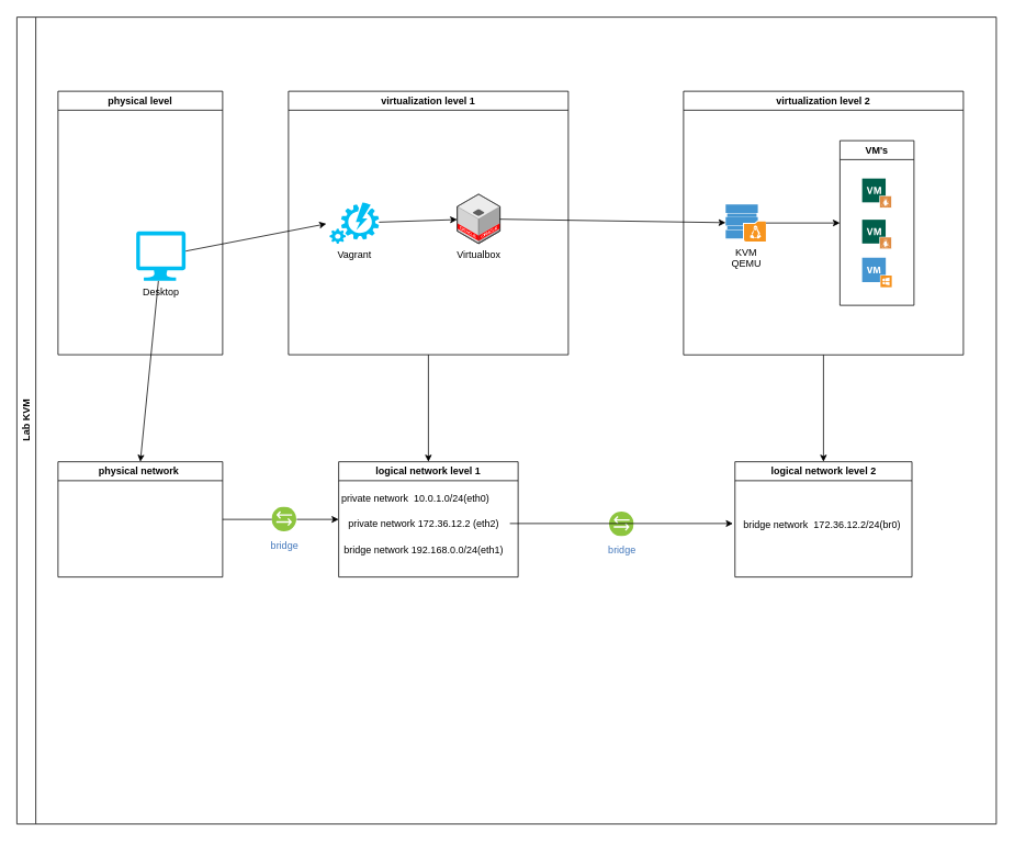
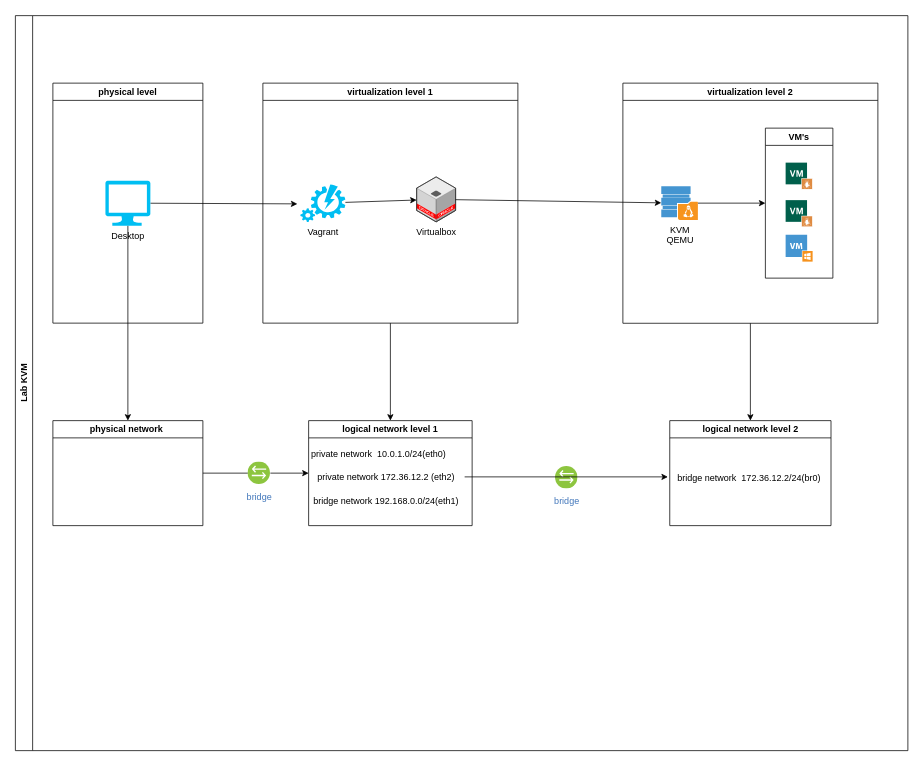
  <mxCell id="0" />
  <mxCell id="1" parent="0" />
  <mxCell id="2" value="Lab KVM" style="swimlane;horizontal=0;whiteSpace=wrap;html=1;" parent="1" vertex="1"><mxGeometry x="20" y="20" width="1190" height="980" as="geometry" /></mxCell>
  <mxCell id="3" style="edgeStyle=none;html=1;entryX=-0.067;entryY=0.52;entryDx=0;entryDy=0;entryPerimeter=0;" parent="2" source="21" target="7" edge="1"><mxGeometry relative="1" as="geometry" /></mxCell>
  <mxCell id="4" style="edgeStyle=none;html=1;entryX=0.5;entryY=0;entryDx=0;entryDy=0;" parent="2" source="21" target="19" edge="1"><mxGeometry relative="1" as="geometry" /></mxCell>
  <mxCell id="5" value="virtualization level 1" style="swimlane;whiteSpace=wrap;html=1;" parent="2" vertex="1"><mxGeometry x="330" y="90" width="340" height="320" as="geometry" /></mxCell>
  <mxCell id="6" style="edgeStyle=none;html=1;" parent="5" source="7" target="8" edge="1"><mxGeometry relative="1" as="geometry" /></mxCell>
  <mxCell id="7" value="Vagrant" style="verticalLabelPosition=bottom;html=1;verticalAlign=top;align=center;strokeColor=none;fillColor=#00BEF2;shape=mxgraph.azure.automation;pointerEvents=1;" parent="5" vertex="1"><mxGeometry x="50" y="135" width="60" height="50" as="geometry" /></mxCell>
  <mxCell id="8" value="Virtualbox" style="verticalLabelPosition=bottom;html=1;verticalAlign=top;strokeWidth=1;align=center;outlineConnect=0;dashed=0;outlineConnect=0;shape=mxgraph.aws3d.oracleServer;fillColor=#ECECEC;strokeColor=#5E5E5E;aspect=fixed;" parent="5" vertex="1"><mxGeometry x="205" y="125" width="51.97" height="60" as="geometry" /></mxCell>
  <mxCell id="9" style="edgeStyle=none;html=1;entryX=0.5;entryY=0;entryDx=0;entryDy=0;" parent="2" source="10" target="26" edge="1"><mxGeometry relative="1" as="geometry" /></mxCell>
  <mxCell id="10" value="virtualization level 2" style="swimlane;whiteSpace=wrap;html=1;" parent="2" vertex="1"><mxGeometry x="810" y="90" width="340" height="320.2" as="geometry" /></mxCell>
  <mxCell id="11" style="edgeStyle=none;html=1;entryX=0;entryY=0.5;entryDx=0;entryDy=0;" parent="10" source="12" target="13" edge="1"><mxGeometry relative="1" as="geometry" /></mxCell>
  <mxCell id="12" value="KVM&lt;br&gt;QEMU" style="shadow=0;dashed=0;html=1;strokeColor=none;fillColor=#4495D1;labelPosition=center;verticalLabelPosition=bottom;verticalAlign=top;align=center;outlineConnect=0;shape=mxgraph.veeam.linux_repository;" parent="10" vertex="1"><mxGeometry x="51.2" y="137.6" width="48.8" height="44.8" as="geometry" /></mxCell>
  <mxCell id="13" value="VM's" style="swimlane;whiteSpace=wrap;html=1;" parent="10" vertex="1"><mxGeometry x="190" y="60" width="90" height="200" as="geometry" /></mxCell>
  <mxCell id="14" value="" style="sketch=0;pointerEvents=1;shadow=0;dashed=0;html=1;strokeColor=none;fillColor=#005F4B;labelPosition=center;verticalLabelPosition=bottom;verticalAlign=top;align=center;outlineConnect=0;shape=mxgraph.veeam2.linux_vm;" parent="13" vertex="1"><mxGeometry x="27" y="46" width="36" height="36" as="geometry" /></mxCell>
  <mxCell id="15" value="" style="sketch=0;pointerEvents=1;shadow=0;dashed=0;html=1;strokeColor=none;fillColor=#005F4B;labelPosition=center;verticalLabelPosition=bottom;verticalAlign=top;align=center;outlineConnect=0;shape=mxgraph.veeam2.linux_vm;" parent="13" vertex="1"><mxGeometry x="27" y="96" width="36" height="36" as="geometry" /></mxCell>
  <mxCell id="16" value="" style="shadow=0;dashed=0;html=1;strokeColor=none;fillColor=#4495D1;labelPosition=center;verticalLabelPosition=bottom;verticalAlign=top;align=center;outlineConnect=0;shape=mxgraph.veeam.vm_windows;" parent="13" vertex="1"><mxGeometry x="27" y="142" width="36" height="36" as="geometry" /></mxCell>
  <mxCell id="17" style="edgeStyle=none;html=1;" parent="2" source="8" target="12" edge="1"><mxGeometry relative="1" as="geometry" /></mxCell>
  <mxCell id="18" value="" style="edgeStyle=none;html=1;startArrow=none;" parent="2" source="30" target="22" edge="1"><mxGeometry relative="1" as="geometry" /></mxCell>
  <mxCell id="19" value="physical network&amp;nbsp;" style="swimlane;whiteSpace=wrap;html=1;" parent="2" vertex="1"><mxGeometry x="50" y="540" width="200" height="140" as="geometry" /></mxCell>
  <mxCell id="20" value="physical level" style="swimlane;whiteSpace=wrap;html=1;startSize=23;" parent="2" vertex="1"><mxGeometry x="50" y="90" width="200" height="320" as="geometry" /></mxCell>
- <mxCell id="21" value="Desktop" style="verticalLabelPosition=bottom;html=1;verticalAlign=top;align=center;strokeColor=none;fillColor=#00BEF2;shape=mxgraph.azure.computer;pointerEvents=1;" parent="20" vertex="1"><mxGeometry x="95" y="170" width="60" height="60" as="geometry" /></mxCell>
+ <mxCell id="21" value="Desktop" style="verticalLabelPosition=bottom;html=1;verticalAlign=top;align=center;strokeColor=none;fillColor=#00BEF2;shape=mxgraph.azure.computer;pointerEvents=1;" parent="20" vertex="1"><mxGeometry x="70" y="130" width="60" height="60" as="geometry" /></mxCell>
  <mxCell id="22" value="logical network level 1" style="swimlane;whiteSpace=wrap;html=1;" parent="2" vertex="1"><mxGeometry x="391" y="540" width="218" height="140" as="geometry" /></mxCell>
  <mxCell id="23" value="private network 172.36.12.2 (eth2)" style="text;html=1;align=center;verticalAlign=middle;resizable=0;points=[];autosize=1;strokeColor=none;fillColor=none;" parent="22" vertex="1"><mxGeometry x="-2" y="60" width="210" height="30" as="geometry" /></mxCell>
  <mxCell id="24" value="private network&amp;nbsp; 10.0.1.0/24(eth0)" style="text;html=1;align=center;verticalAlign=middle;resizable=0;points=[];autosize=1;strokeColor=none;fillColor=none;" parent="22" vertex="1"><mxGeometry x="-7" y="30" width="200" height="30" as="geometry" /></mxCell>
  <mxCell id="25" value="bridge network 192.168.0.0/24(eth1)" style="text;html=1;align=center;verticalAlign=middle;resizable=0;points=[];autosize=1;strokeColor=none;fillColor=none;" parent="22" vertex="1"><mxGeometry x="-7" y="92" width="220" height="30" as="geometry" /></mxCell>
  <mxCell id="26" value="logical network level 2" style="swimlane;whiteSpace=wrap;html=1;" parent="2" vertex="1"><mxGeometry x="872.5" y="540" width="215" height="140" as="geometry" /></mxCell>
  <mxCell id="27" value="bridge network&amp;nbsp; 172.36.12.2/24(br0)" style="text;html=1;align=center;verticalAlign=middle;resizable=0;points=[];autosize=1;strokeColor=none;fillColor=none;" parent="26" vertex="1"><mxGeometry x="-5" y="62" width="220" height="30" as="geometry" /></mxCell>
  <mxCell id="28" style="edgeStyle=none;html=1;entryX=0.5;entryY=0;entryDx=0;entryDy=0;exitX=0.5;exitY=1;exitDx=0;exitDy=0;" parent="2" source="5" target="22" edge="1"><mxGeometry relative="1" as="geometry" /></mxCell>
  <mxCell id="29" value="" style="edgeStyle=none;html=1;endArrow=none;" parent="2" source="19" target="30" edge="1"><mxGeometry relative="1" as="geometry"><mxPoint x="270" y="630" as="sourcePoint" /><mxPoint x="425" y="630" as="targetPoint" /></mxGeometry></mxCell>
  <mxCell id="30" value="bridge" style="aspect=fixed;perimeter=ellipsePerimeter;html=1;align=center;shadow=0;dashed=0;fontColor=#4277BB;labelBackgroundColor=#ffffff;fontSize=12;spacingTop=3;image;image=img/lib/ibm/vpc/Bridge.svg;" parent="2" vertex="1"><mxGeometry x="310" y="595" width="30" height="30" as="geometry" /></mxCell>
  <mxCell id="31" value="bridge" style="aspect=fixed;perimeter=ellipsePerimeter;html=1;align=center;shadow=0;dashed=0;fontColor=#4277BB;labelBackgroundColor=#ffffff;fontSize=12;spacingTop=3;image;image=img/lib/ibm/vpc/Bridge.svg;" parent="2" vertex="1"><mxGeometry x="720" y="601" width="30" height="30" as="geometry" /></mxCell>
  <mxCell id="32" value="" style="edgeStyle=none;html=1;" parent="2" source="23" edge="1"><mxGeometry relative="1" as="geometry"><mxPoint x="870" y="615" as="targetPoint" /></mxGeometry></mxCell>
